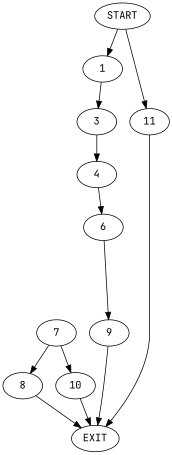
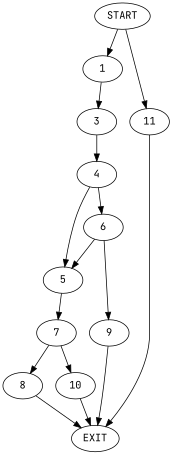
  digraph {
    fontname="JetBrains Mono"
    node [fontname="JetBrains Mono"]
    edge [fontname="JetBrains Mono"]
    n1 [label=START]
    1
    11
    3
    n5 [label=EXIT]
    4
+   5
    6
    7
    9
    8
    10
    n1 -> 1
    n1 -> 11
    1 -> 3
    11 -> n5
    3 -> 4
+   4 -> 5
    4 -> 6
+   5 -> 7
+   6 -> 5
    6 -> 9
    7 -> 8
    7 -> 10
    9 -> n5
    8 -> n5
    10 -> n5
  }
